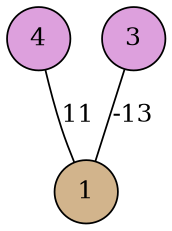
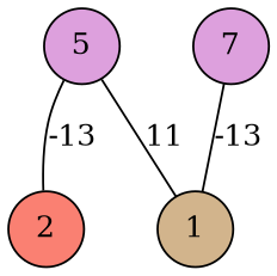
  graph {
    fontname="Helvetica,Arial,sans-serif"
    node [fillcolor=plum shape=circle style=filled]
    1 [fillcolor=tan]
-   4
-   3
+   4 [label=5]
+   2 [fillcolor=salmon]
+   3 [label=7]
    4 -- 1 [label=11]
+   4 -- 2 [label=-13]
    3 -- 1 [label=-13]
  }
